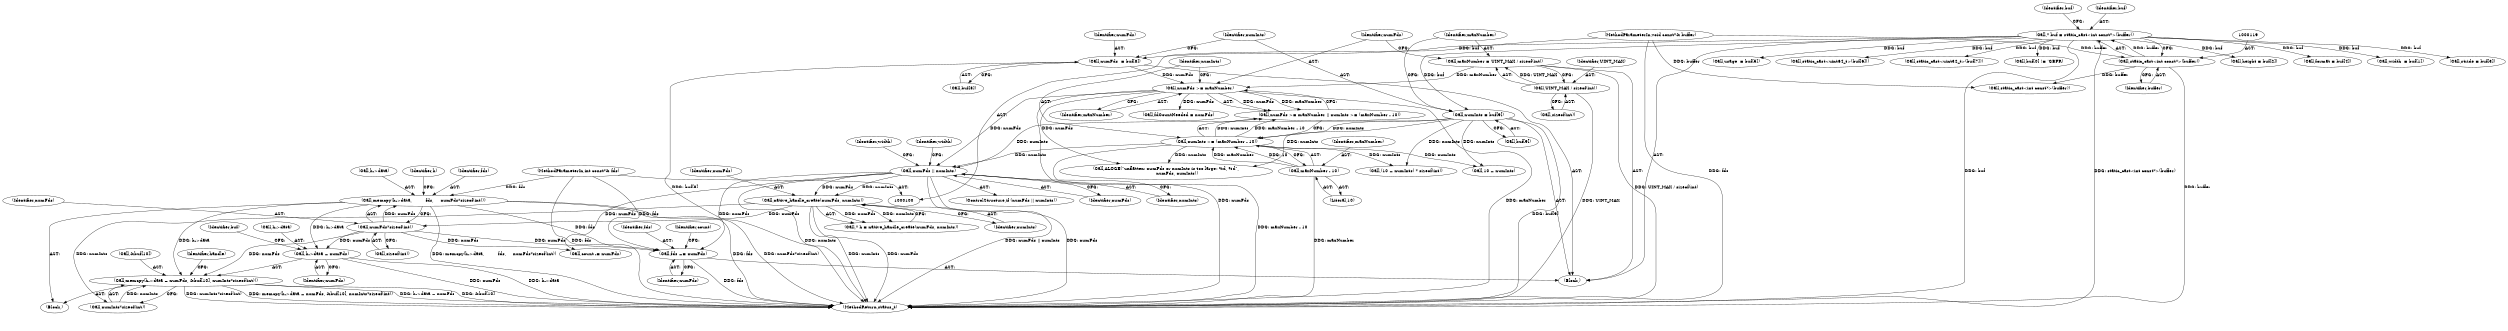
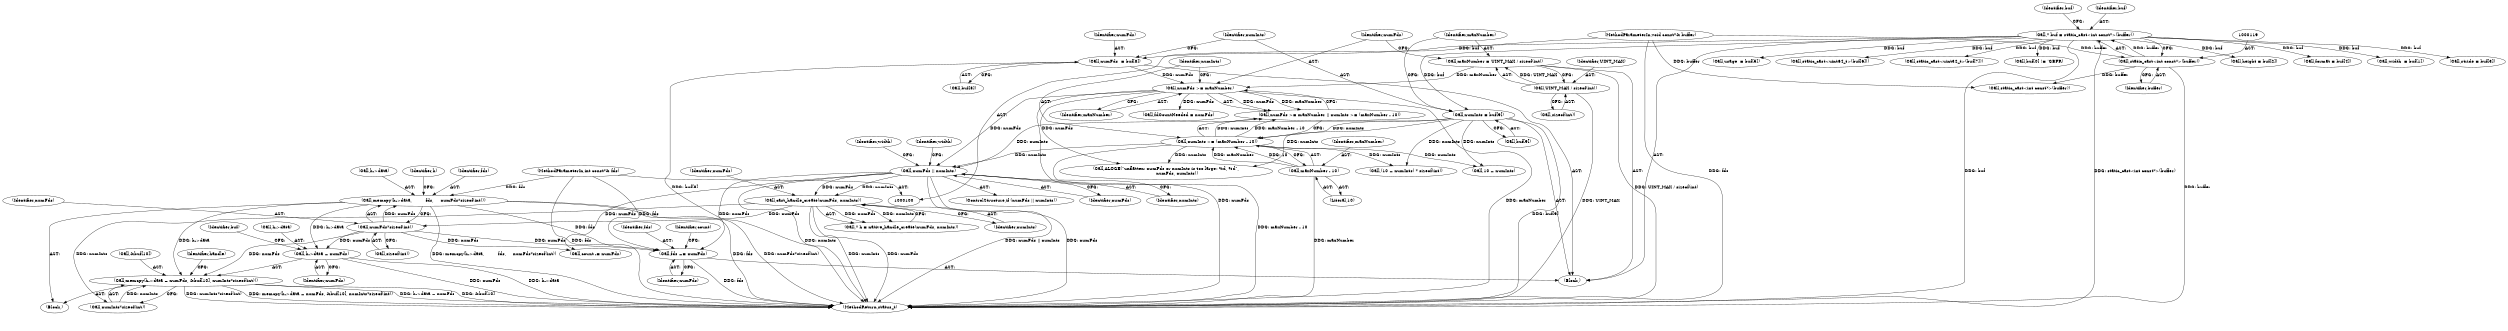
  digraph {
    n1 [label="(Call,memcpy(h->data,          fds,     numFds*sizeof(int)))"]
    n2 [label="(Call,numFds*sizeof(int))"]
    n3 [label="(Call,memcpy(h->data + numFds, &buf[10], numInts*sizeof(int)))"]
    n4 [label="(Call,h->data + numFds)"]
    n5 [label="(Call,fds += numFds)"]
    n6 [label="(MethodReturn,status_t)"]
    n7 [label="(Block,)"]
    n8 [label="(Call,sizeof(int))"]
    n9 [label="(Call,count -= numFds)"]
    n10 [label="(Call,numInts*sizeof(int))"]
    n11 [label="(Identifier,numFds)"]
    n12 [label="(Block,)"]
    n13 [label="(Identifier,numFds)"]
    n14 [label="(MethodParameterIn,int const*& fds)"]
    1000100
-   n16 [label="(Call,native_handle_create(numFds, numInts))"]
+   n16 [label="(Call,cast_handle_create(numFds, numInts))"]
    n17 [label="(Identifier,numInts)"]
    n18 [label="(Call,* h = native_handle_create(numFds, numInts))"]
    n19 [label="(Call,numFds || numInts)"]
    n20 [label="(ControlStructure,if (numFds || numInts))"]
    n21 [label="(Identifier,numFds)"]
    n22 [label="(Identifier,numInts)"]
    n23 [label="(Call,numFds >= maxNumber)"]
    n24 [label="(Call,numFds >= maxNumber || numInts >= (maxNumber - 10))"]
    n25 [label="(Identifier,maxNumber)"]
    n26 [label="(Call,ALOGE(\"unflatten: numFds or numInts is too large: %d, %d\",\n                numFds, numInts))"]
    n27 [label="(Call,fdCountNeeded = numFds)"]
    n28 [label="(Call,maxNumber - 10)"]
    n29 [label="(Call,numInts >= (maxNumber - 10))"]
    n30 [label="(Literal,10)"]
    n31 [label="(Call,numFds  = buf[8])"]
    n32 [label="(Call,buf[8])"]
    n33 [label="(Call,* buf = static_cast<int const*>(buffer))"]
    n34 [label="(Call,static_cast<int const*>(buffer))"]
    n35 [label="(Call,numInts = buf[9])"]
    n36 [label="(Call,height = buf[2])"]
    n37 [label="(Call,format = buf[4])"]
    n38 [label="(Call,width  = buf[1])"]
    n39 [label="(Call,stride = buf[3])"]
    n40 [label="(Call,usage  = buf[5])"]
    n41 [label="(Call,static_cast<uint64_t>(buf[6]))"]
    n42 [label="(Call,static_cast<uint32_t>(buf[7]))"]
    n43 [label="(Call,buf[0] != 'GBFR)"]
    n44 [label="(Identifier,buffer)"]
    n45 [label="(Call,static_cast<int const*>(buffer))"]
    n46 [label="(Call,10 + numInts)"]
    n47 [label="(Call,(10 + numInts) * sizeof(int))"]
    n48 [label="(Call,buf[9])"]
    n49 [label="(MethodParameterIn,void const*& buffer)"]
    n50 [label="(Call,maxNumber = UINT_MAX / sizeof(int))"]
    n51 [label="(Call,UINT_MAX / sizeof(int))"]
    n52 [label="(Call,sizeof(int))"]
    n53 [label="(Identifier,numFds)"]
    n54 [label="(Identifier,numFds)"]
    n55 [label="(Identifier,buf)"]
    n56 [label="(Identifier,handle)"]
    n57 [label="(Call,&buf[10])"]
    n58 [label="(Call,h->data)"]
    n59 [label="(Identifier,fds)"]
    n60 [label="(Identifier,buf)"]
    n61 [label="(Identifier,width)"]
    n62 [label="(Call,h->data)"]
    n63 [label="(Identifier,width)"]
    n64 [label="(Identifier,numFds)"]
    n65 [label="(Identifier,maxNumber)"]
    n66 [label="(Identifier,count)"]
    n67 [label="(Identifier,buf)"]
    n68 [label="(Identifier,numInts)"]
    n69 [label="(Identifier,maxNumber)"]
    n70 [label="(Identifier,UINT_MAX)"]
    n71 [label="(Identifier,h)"]
    n72 [label="(Identifier,numFds)"]
    n73 [label="(Identifier,numInts)"]
    n74 [label="(Identifier,fds)"]
    1000119
    n1 -> n2 [label="CFG: "]
    n1 -> n3 [label="DDG: h->data"]
    n1 -> n4 [label="DDG: h->data"]
    n1 -> n5 [label="DDG: fds"]
    n1 -> n6 [label="DDG: memcpy(h->data,          fds,     numFds*sizeof(int))"]
    n1 -> n6 [label="DDG: fds"]
    n1 -> n6 [label="DDG: numFds*sizeof(int)"]
    n1 -> n7 [label="AST: "]
    n2 -> n1 [label="AST: "]
    n2 -> n1 [label="DDG: numFds"]
    n2 -> n3 [label="DDG: numFds"]
    n2 -> n4 [label="DDG: numFds"]
    n2 -> n5 [label="DDG: numFds"]
    n2 -> n8 [label="CFG: "]
    n2 -> n9 [label="DDG: numFds"]
    n3 -> n6 [label="DDG: numInts*sizeof(int)"]
    n3 -> n6 [label="DDG: memcpy(h->data + numFds, &buf[10], numInts*sizeof(int))"]
    n3 -> n6 [label="DDG: h->data + numFds"]
    n3 -> n6 [label="DDG: &buf[10]"]
    n3 -> n7 [label="AST: "]
    n3 -> n10 [label="CFG: "]
    n4 -> n3 [label="AST: "]
    n4 -> n6 [label="DDG: numFds"]
    n4 -> n6 [label="DDG: h->data"]
    n4 -> n11 [label="CFG: "]
    n5 -> n6 [label="DDG: fds"]
    n5 -> n12 [label="AST: "]
    n5 -> n13 [label="CFG: "]
    n8 -> n2 [label="AST: "]
    n10 -> n3 [label="AST: "]
    n10 -> n3 [label="DDG: numInts"]
    n11 -> n4 [label="AST: "]
    n13 -> n5 [label="AST: "]
    n14 -> n1 [label="DDG: fds"]
    n14 -> n5 [label="DDG: fds"]
    n14 -> n6 [label="DDG: fds"]
    n14 -> 1000100 [label="AST: "]
    n16 -> n2 [label="DDG: numFds"]
    n16 -> n6 [label="DDG: numFds"]
    n16 -> n6 [label="DDG: numInts"]
    n16 -> n10 [label="DDG: numInts"]
    n16 -> n17 [label="CFG: "]
    n16 -> n18 [label="AST: "]
    n16 -> n18 [label="DDG: numFds"]
    n16 -> n18 [label="DDG: numInts"]
    n17 -> n16 [label="AST: "]
    n18 -> n16 [label="CFG: "]
    n19 -> n5 [label="DDG: numFds"]
    n19 -> n6 [label="DDG: numFds || numInts"]
    n19 -> n6 [label="DDG: numFds"]
    n19 -> n6 [label="DDG: numInts"]
    n19 -> n9 [label="DDG: numFds"]
    n19 -> n16 [label="DDG: numFds"]
    n19 -> n16 [label="DDG: numInts"]
    n19 -> n20 [label="AST: "]
    n19 -> n21 [label="CFG: "]
    n19 -> n22 [label="CFG: "]
    n21 -> n19 [label="AST: "]
    n22 -> n19 [label="AST: "]
    n23 -> n6 [label="DDG: numFds"]
    n23 -> n6 [label="DDG: maxNumber"]
    n23 -> n19 [label="DDG: numFds"]
    n23 -> n24 [label="AST: "]
    n23 -> n24 [label="DDG: numFds"]
    n23 -> n24 [label="DDG: maxNumber"]
    n23 -> n25 [label="CFG: "]
    n23 -> n26 [label="DDG: numFds"]
    n23 -> n27 [label="DDG: numFds"]
    n24 -> n23 [label="CFG: "]
    n24 -> n29 [label="CFG: "]
    n25 -> n23 [label="AST: "]
    n28 -> n6 [label="DDG: maxNumber"]
    n28 -> n29 [label="AST: "]
    n28 -> n29 [label="DDG: maxNumber"]
    n28 -> n29 [label="DDG: 10"]
    n28 -> n30 [label="AST: "]
    n29 -> n6 [label="DDG: maxNumber - 10"]
    n29 -> n19 [label="DDG: numInts"]
    n29 -> n24 [label="AST: "]
    n29 -> n24 [label="DDG: numInts"]
    n29 -> n24 [label="DDG: maxNumber - 10"]
    n29 -> n26 [label="DDG: numInts"]
    n29 -> n28 [label="CFG: "]
    n29 -> n46 [label="DDG: numInts"]
    n29 -> n47 [label="DDG: numInts"]
    n30 -> n28 [label="AST: "]
    n31 -> n6 [label="DDG: buf[8]"]
    n31 -> n12 [label="AST: "]
    n31 -> n23 [label="DDG: numFds"]
    n31 -> n32 [label="CFG: "]
    n32 -> n31 [label="AST: "]
    n33 -> n6 [label="DDG: buf"]
    n33 -> n6 [label="DDG: static_cast<int const*>(buffer)"]
    n33 -> n12 [label="AST: "]
    n33 -> n31 [label="DDG: buf"]
    n33 -> n34 [label="CFG: "]
    n33 -> n35 [label="DDG: buf"]
    n33 -> n36 [label="DDG: buf"]
    n33 -> n37 [label="DDG: buf"]
    n33 -> n38 [label="DDG: buf"]
    n33 -> n39 [label="DDG: buf"]
    n33 -> n40 [label="DDG: buf"]
    n33 -> n41 [label="DDG: buf"]
    n33 -> n42 [label="DDG: buf"]
    n33 -> n43 [label="DDG: buf"]
    n34 -> n6 [label="DDG: buffer"]
    n34 -> n33 [label="AST: "]
    n34 -> n33 [label="DDG: buffer"]
    n34 -> n44 [label="CFG: "]
    n34 -> n45 [label="DDG: buffer"]
    n35 -> n6 [label="DDG: buf[9]"]
    n35 -> n12 [label="AST: "]
    n35 -> n19 [label="DDG: numInts"]
    n35 -> n26 [label="DDG: numInts"]
    n35 -> n29 [label="DDG: numInts"]
    n35 -> n46 [label="DDG: numInts"]
    n35 -> n47 [label="DDG: numInts"]
    n35 -> n48 [label="CFG: "]
    n44 -> n34 [label="AST: "]
    n48 -> n35 [label="AST: "]
    n49 -> n6 [label="DDG: fds"]
    n49 -> 1000100 [label="AST: "]
    n49 -> n34 [label="DDG: buffer"]
    n49 -> n45 [label="DDG: buffer"]
    n50 -> n6 [label="DDG: UINT_MAX / sizeof(int)"]
    n50 -> n12 [label="AST: "]
    n50 -> n23 [label="DDG: maxNumber"]
    n50 -> n51 [label="CFG: "]
    n51 -> n6 [label="DDG: UINT_MAX"]
    n51 -> n50 [label="AST: "]
    n51 -> n50 [label="DDG: UINT_MAX"]
    n51 -> n52 [label="CFG: "]
    n52 -> n51 [label="AST: "]
    n53 -> n16 [label="AST: "]
    n54 -> n31 [label="AST: "]
    n55 -> n33 [label="CFG: "]
    n56 -> n3 [label="CFG: "]
    n57 -> n3 [label="AST: "]
    n58 -> n1 [label="AST: "]
    n59 -> n5 [label="AST: "]
    n60 -> n4 [label="CFG: "]
    n61 -> n19 [label="CFG: "]
    n62 -> n4 [label="AST: "]
    n63 -> n19 [label="CFG: "]
    n64 -> n23 [label="AST: "]
    n64 -> n50 [label="CFG: "]
    n65 -> n28 [label="AST: "]
    n66 -> n5 [label="CFG: "]
    n67 -> n33 [label="AST: "]
    n68 -> n23 [label="CFG: "]
    n68 -> n29 [label="AST: "]
    n69 -> n35 [label="CFG: "]
    n69 -> n50 [label="AST: "]
    n70 -> n51 [label="AST: "]
    n71 -> n1 [label="CFG: "]
    n72 -> n2 [label="AST: "]
    n73 -> n31 [label="CFG: "]
    n73 -> n35 [label="AST: "]
    n74 -> n1 [label="AST: "]
    1000119 -> n34 [label="AST: "]
  }
